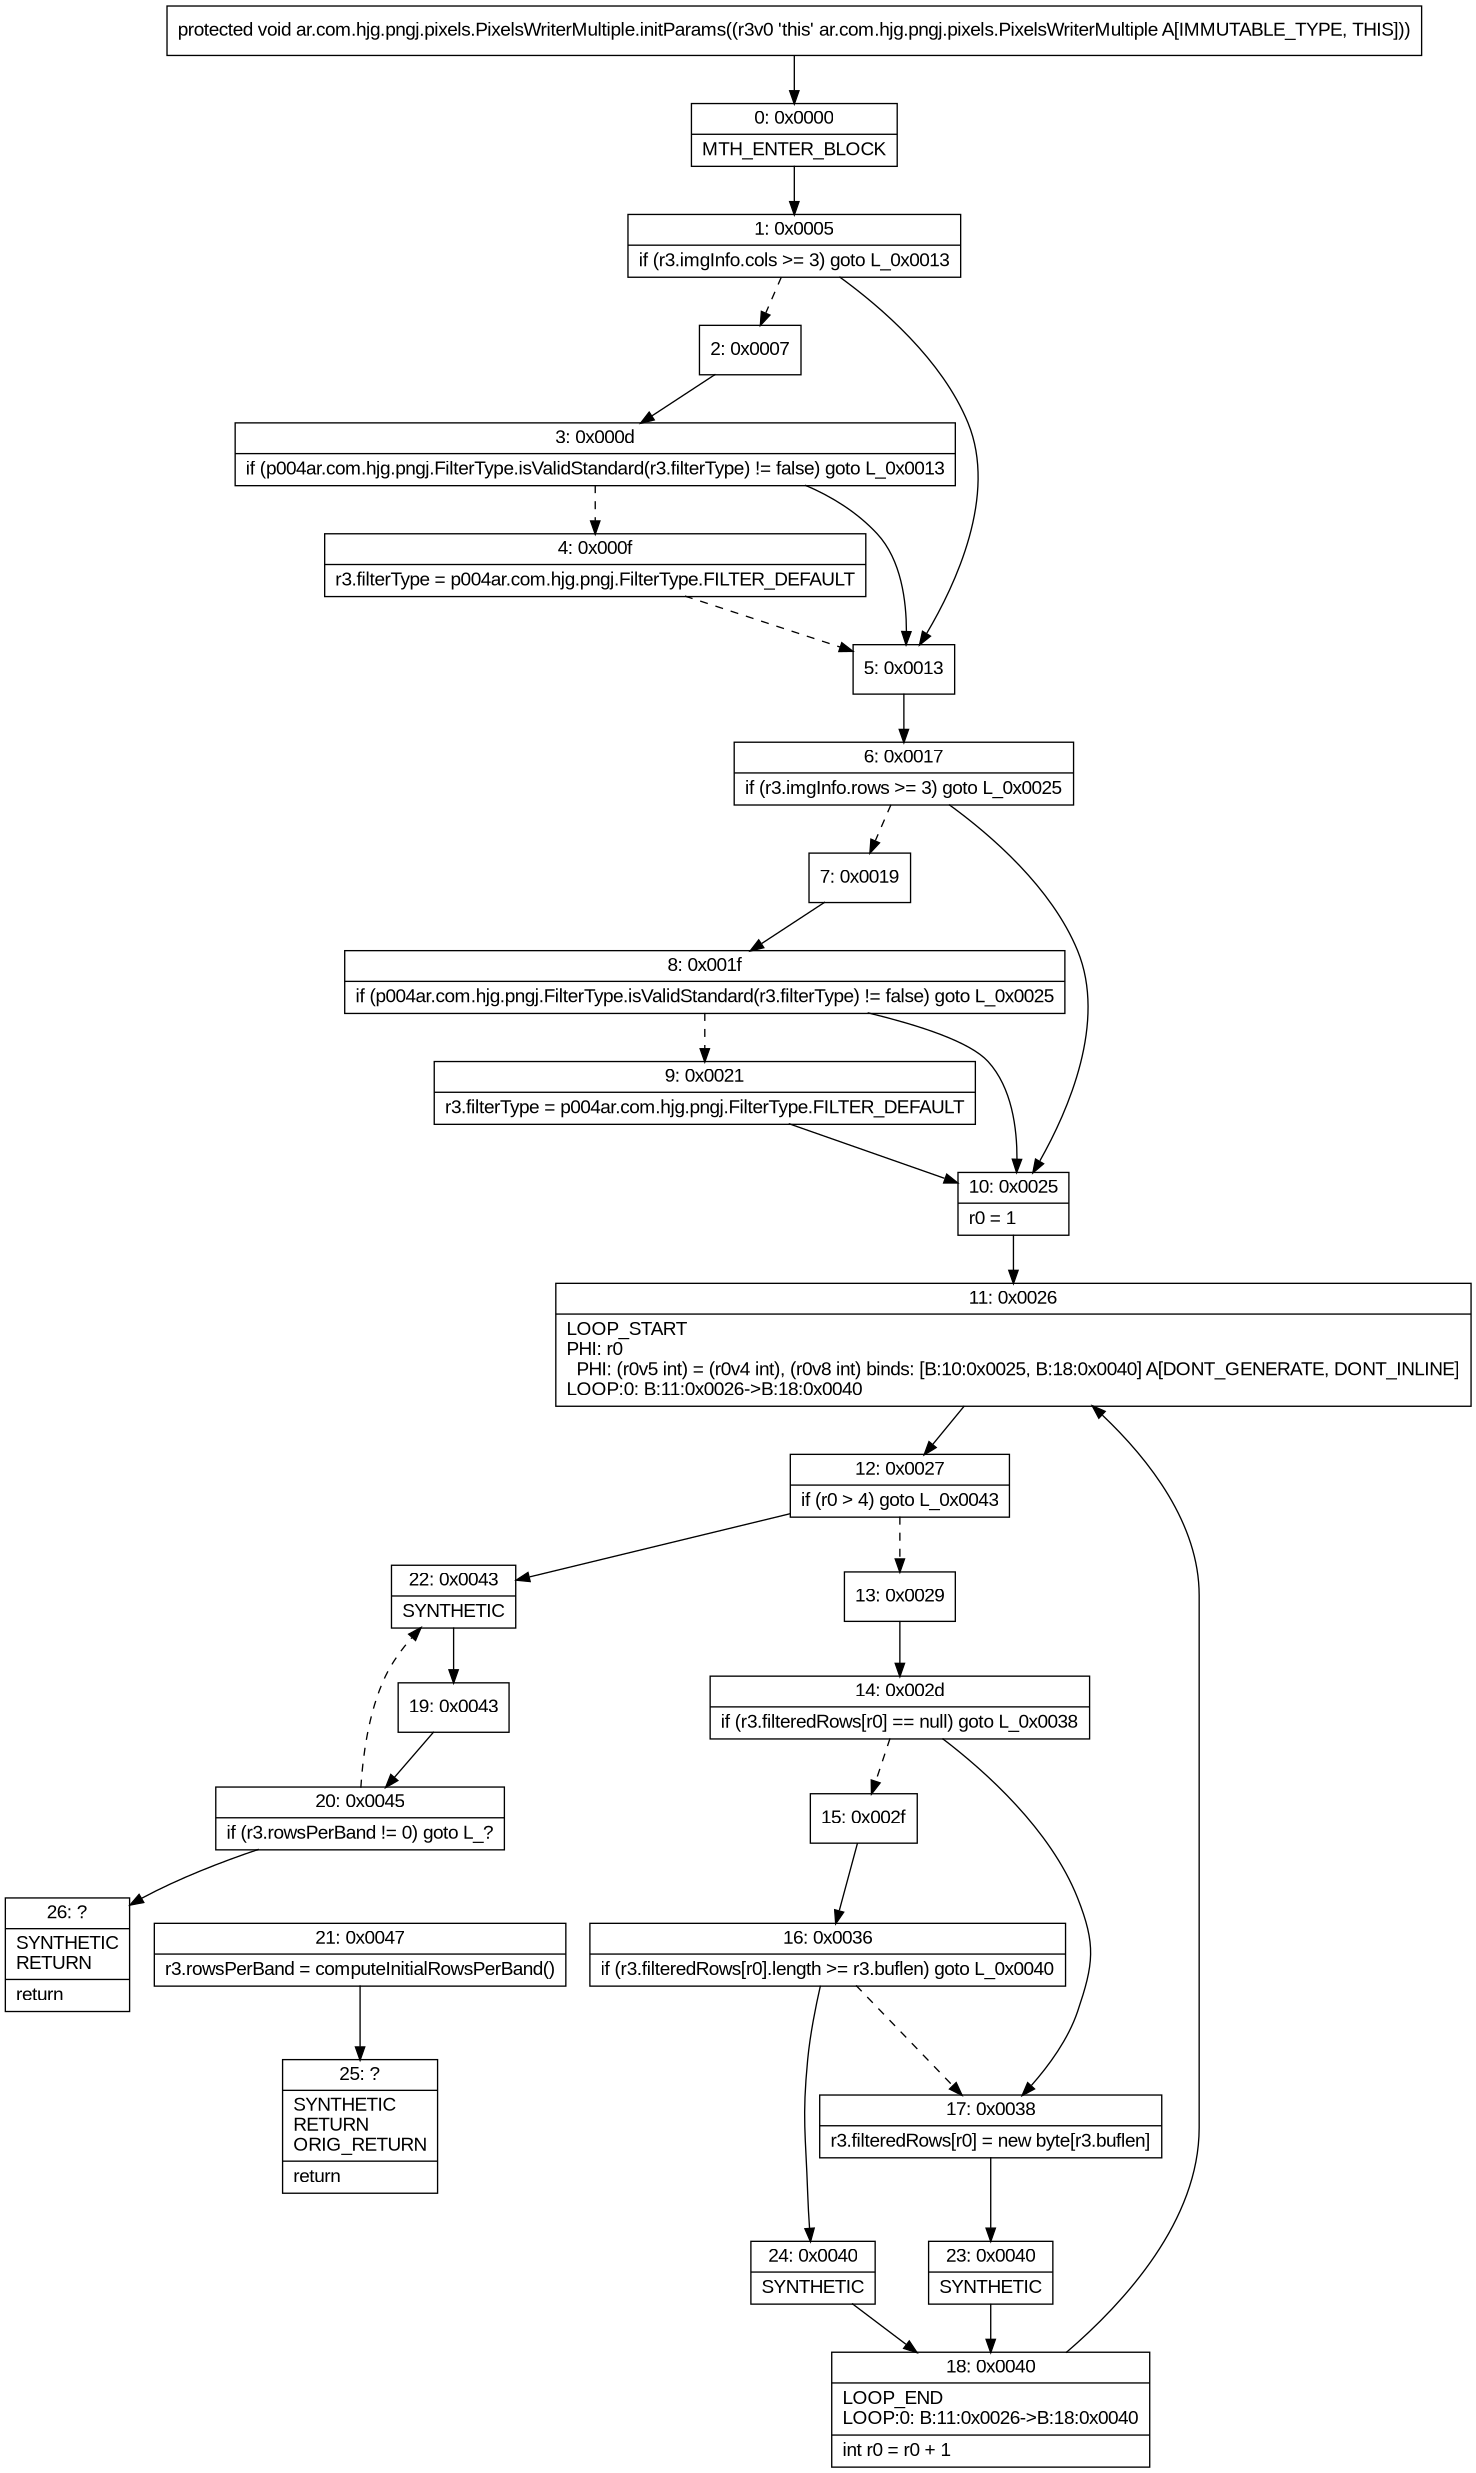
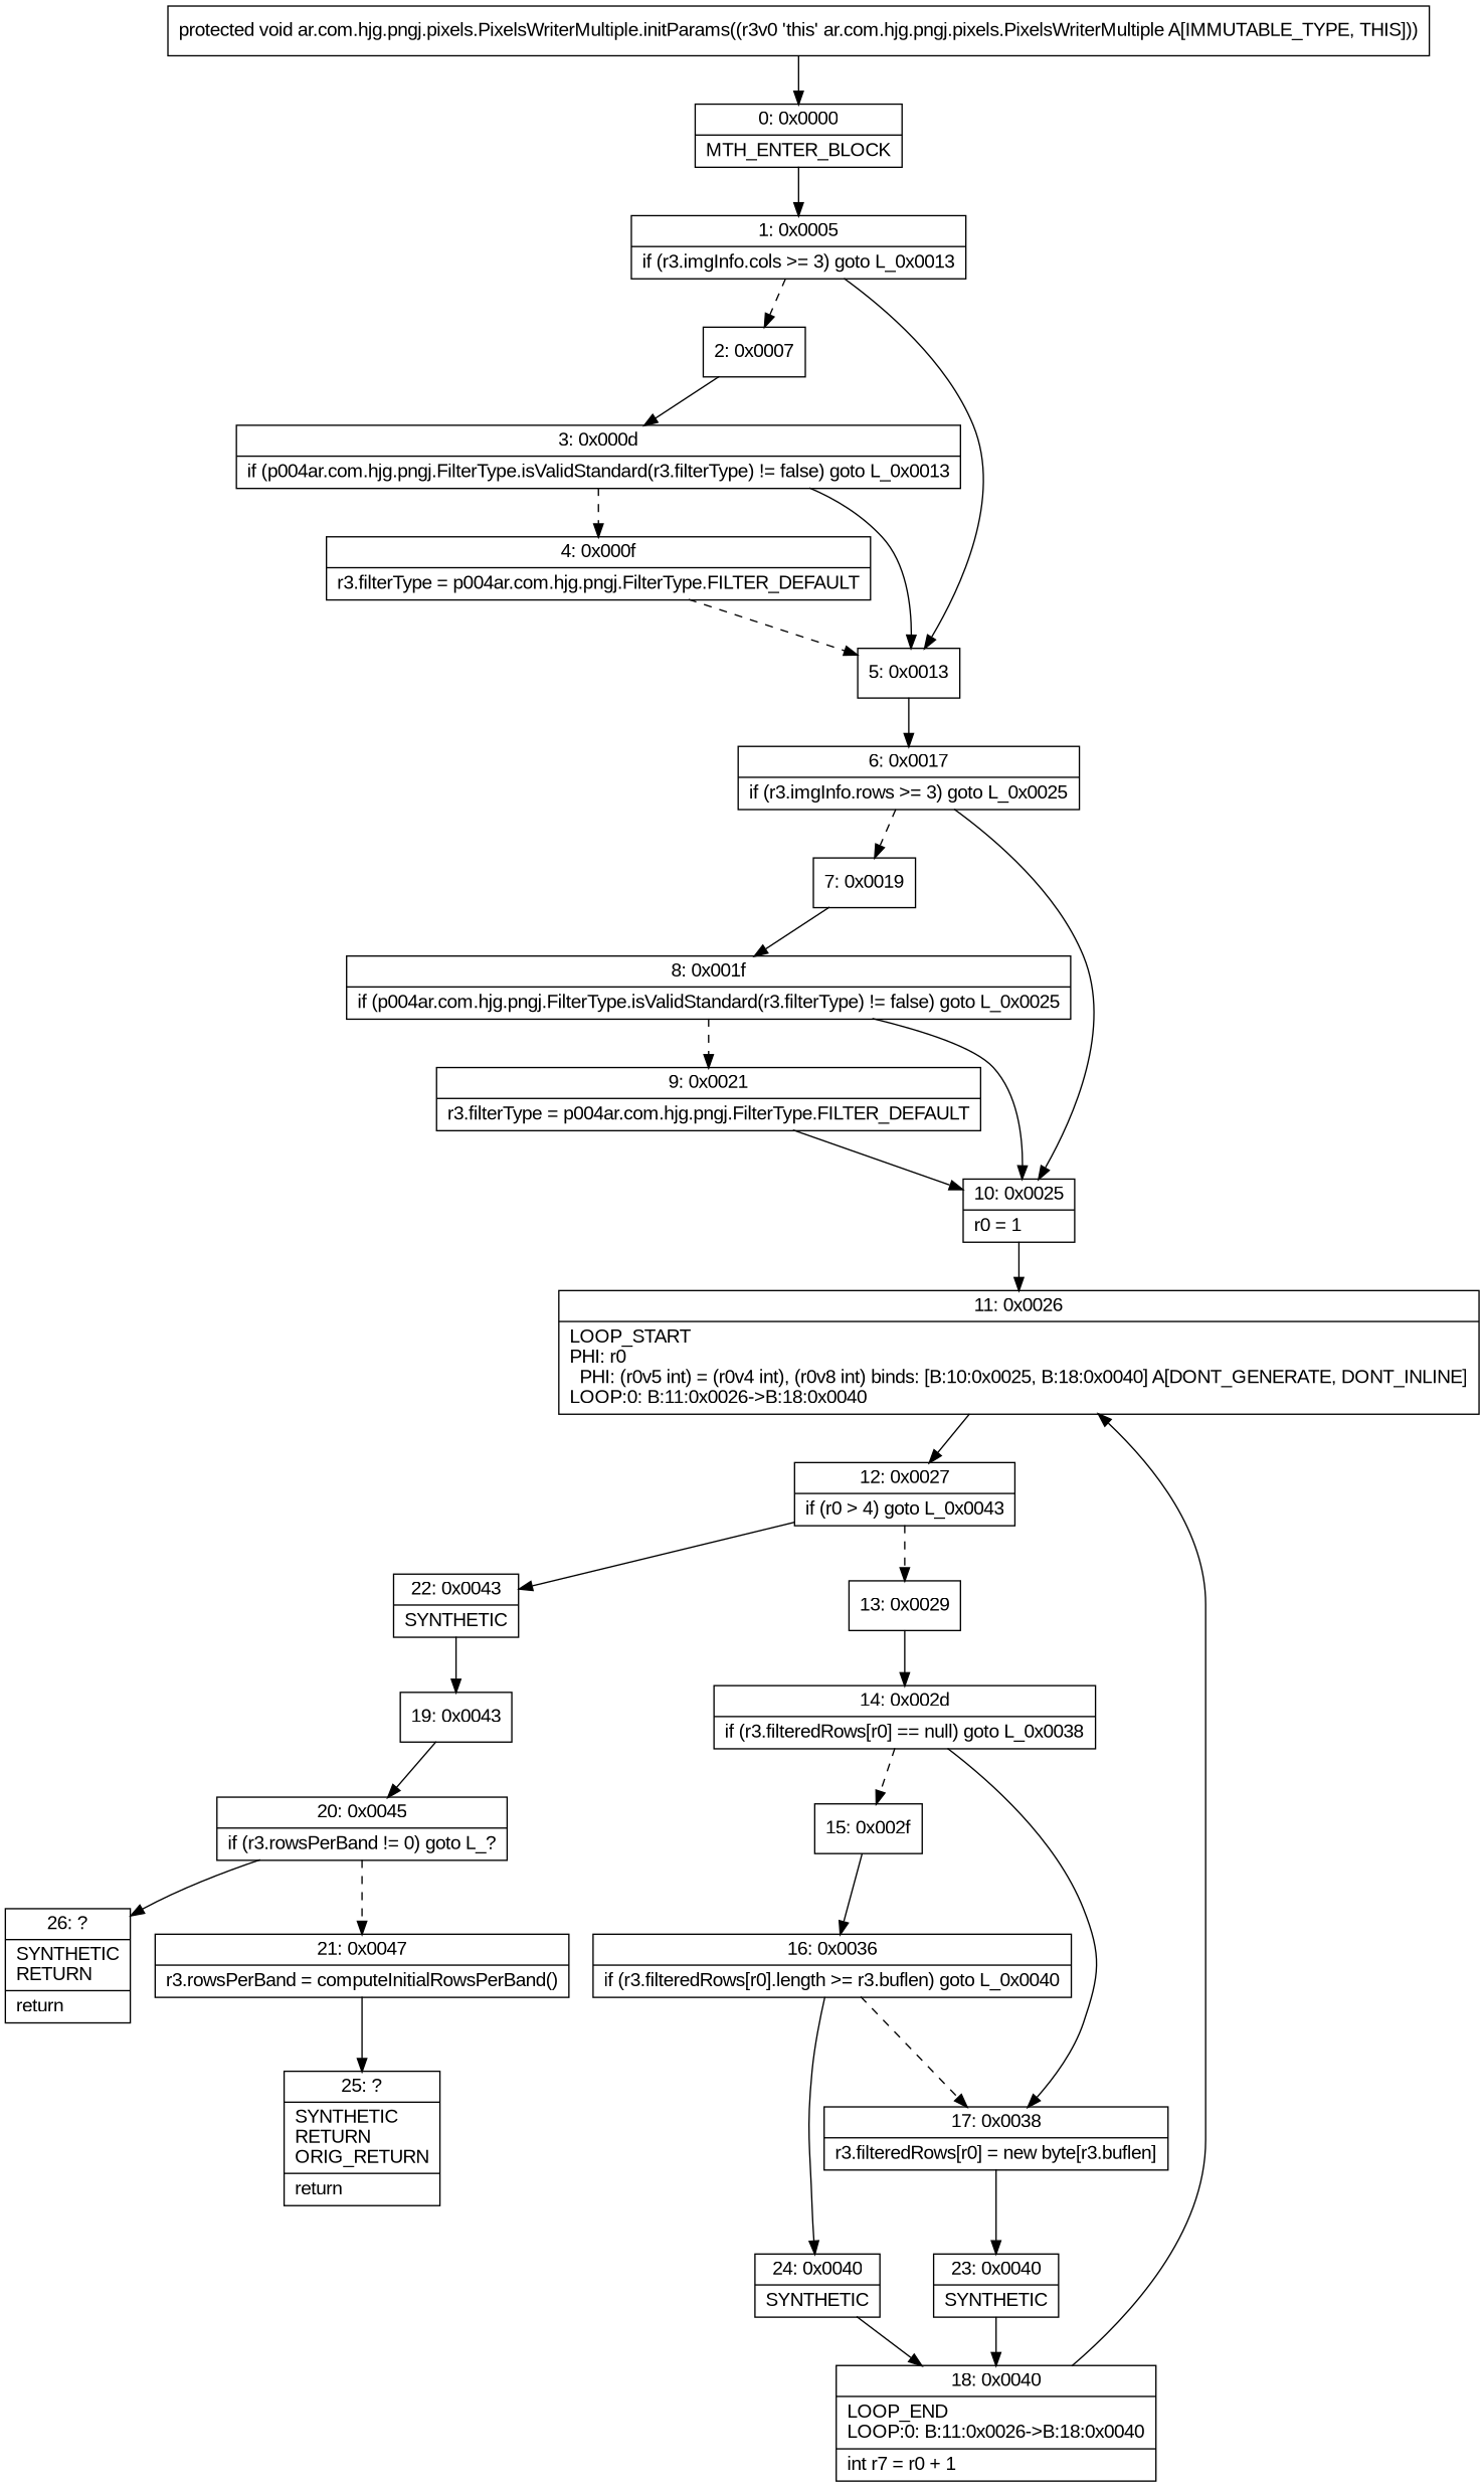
  digraph {
    fontname="Liberation Sans"
    node [fontname="Liberation Sans" shape=record]
    edge [fontname="Liberation Sans"]
    n1 [label="{0\:\ 0x0000|MTH_ENTER_BLOCK\l}"]
    n2 [label="{1\:\ 0x0005|if (r3.imgInfo.cols \>= 3) goto L_0x0013\l}"]
    n3 [label="{2\:\ 0x0007}"]
    n4 [label="{5\:\ 0x0013}"]
    n5 [label="{3\:\ 0x000d|if (p004ar.com.hjg.pngj.FilterType.isValidStandard(r3.filterType) != false) goto L_0x0013\l}"]
    n6 [label="{6\:\ 0x0017|if (r3.imgInfo.rows \>= 3) goto L_0x0025\l}"]
    n7 [label="{4\:\ 0x000f|r3.filterType = p004ar.com.hjg.pngj.FilterType.FILTER_DEFAULT\l}"]
    n8 [label="{7\:\ 0x0019}"]
    n9 [label="{10\:\ 0x0025|r0 = 1\l}"]
    n10 [label="{8\:\ 0x001f|if (p004ar.com.hjg.pngj.FilterType.isValidStandard(r3.filterType) != false) goto L_0x0025\l}"]
    n11 [label="{11\:\ 0x0026|LOOP_START\lPHI: r0 \l  PHI: (r0v5 int) = (r0v4 int), (r0v8 int) binds: [B:10:0x0025, B:18:0x0040] A[DONT_GENERATE, DONT_INLINE]\lLOOP:0: B:11:0x0026\-\>B:18:0x0040\l}"]
    n12 [label="{9\:\ 0x0021|r3.filterType = p004ar.com.hjg.pngj.FilterType.FILTER_DEFAULT\l}"]
    n13 [label="{12\:\ 0x0027|if (r0 \> 4) goto L_0x0043\l}"]
    n14 [label="{13\:\ 0x0029}"]
    n15 [label="{22\:\ 0x0043|SYNTHETIC\l}"]
    n16 [label="{14\:\ 0x002d|if (r3.filteredRows[r0] == null) goto L_0x0038\l}"]
    n17 [label="{19\:\ 0x0043}"]
    n18 [label="{15\:\ 0x002f}"]
    n19 [label="{17\:\ 0x0038|r3.filteredRows[r0] = new byte[r3.buflen]\l}"]
    n20 [label="{16\:\ 0x0036|if (r3.filteredRows[r0].length \>= r3.buflen) goto L_0x0040\l}"]
    n21 [label="{23\:\ 0x0040|SYNTHETIC\l}"]
    n22 [label="{24\:\ 0x0040|SYNTHETIC\l}"]
-   n23 [label="{18\:\ 0x0040|LOOP_END\lLOOP:0: B:11:0x0026\-\>B:18:0x0040\l|int r0 = r0 + 1\l}"]
+   n23 [label="{18\:\ 0x0040|LOOP_END\lLOOP:0: B:11:0x0026\-\>B:18:0x0040\l|int r7 = r0 + 1\l}"]
    n24 [label="{20\:\ 0x0045|if (r3.rowsPerBand != 0) goto L_?\l}"]
    n25 [label="{21\:\ 0x0047|r3.rowsPerBand = computeInitialRowsPerBand()\l}"]
    n26 [label="{26\:\ ?|SYNTHETIC\lRETURN\l|return\l}"]
    n27 [label="{25\:\ ?|SYNTHETIC\lRETURN\lORIG_RETURN\l|return\l}"]
    n28 [label="{protected void ar.com.hjg.pngj.pixels.PixelsWriterMultiple.initParams((r3v0 'this' ar.com.hjg.pngj.pixels.PixelsWriterMultiple A[IMMUTABLE_TYPE, THIS])) }"]
    n1 -> n2
    n2 -> n3 [style=dashed]
    n2 -> n4
    n3 -> n5
    n4 -> n6
    n5 -> n4
    n5 -> n7 [style=dashed]
    n6 -> n8 [style=dashed]
    n6 -> n9
    n7 -> n4 [style=dashed]
    n8 -> n10
    n9 -> n11
    n10 -> n9
    n10 -> n12 [style=dashed]
    n11 -> n13
    n12 -> n9
    n13 -> n14 [style=dashed]
    n13 -> n15
    n14 -> n16
    n15 -> n17
    n16 -> n18 [style=dashed]
    n16 -> n19
    n17 -> n24
    n18 -> n20
    n19 -> n21
    n20 -> n19 [style=dashed]
    n20 -> n22
    n21 -> n23
    n22 -> n23
    n23 -> n11
-   n24 -> n15 [style=dashed]
+   n24 -> n25 [style=dashed]
    n24 -> n26
    n25 -> n27
    n28 -> n1
  }
